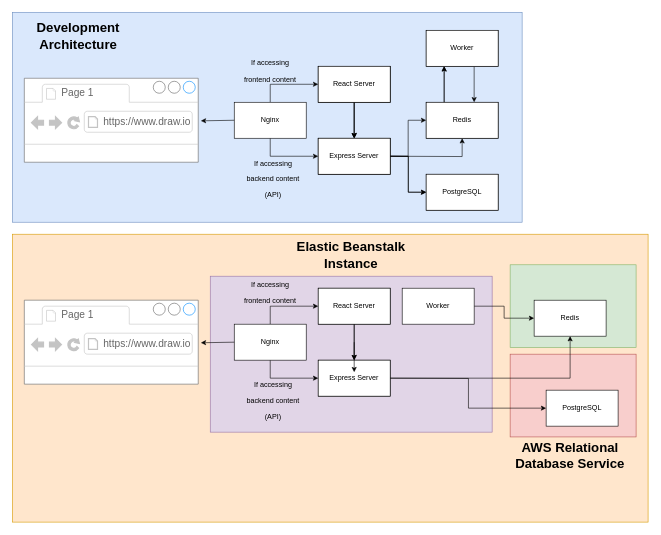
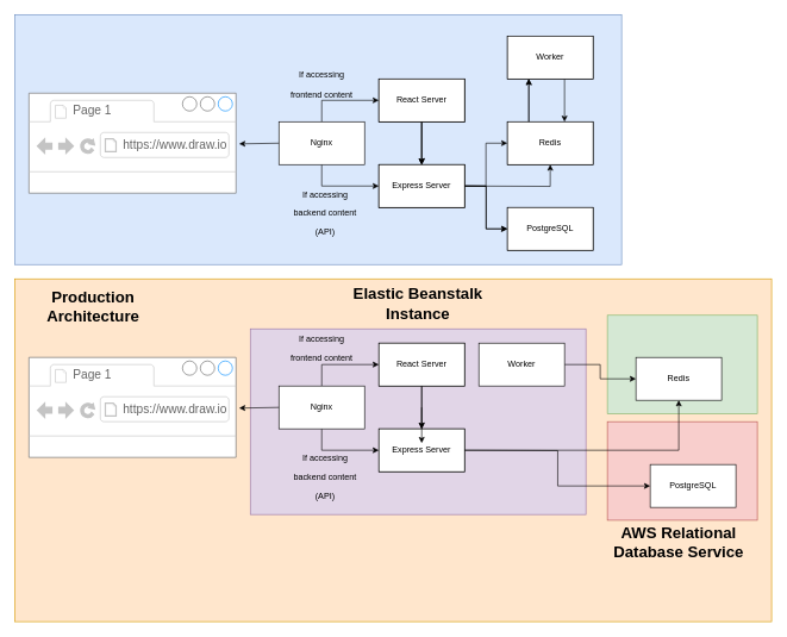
  <mxCell id="0" />
  <mxCell id="1" parent="0" />
  <mxCell id="2" value="" style="rounded=0;whiteSpace=wrap;html=1;fillColor=#ffe6cc;strokeColor=#d79b00;" vertex="1" parent="1"><mxGeometry x="20" y="390" width="1060" height="480" as="geometry" /></mxCell>
  <mxCell id="3" value="" style="rounded=0;whiteSpace=wrap;html=1;fillColor=#f8cecc;strokeColor=#b85450;" vertex="1" parent="1"><mxGeometry x="850" y="590" width="210" height="138" as="geometry" /></mxCell>
  <mxCell id="4" value="" style="rounded=0;whiteSpace=wrap;html=1;fillColor=#d5e8d4;strokeColor=#82b366;" vertex="1" parent="1"><mxGeometry x="850" y="441" width="210" height="138" as="geometry" /></mxCell>
  <mxCell id="5" value="" style="rounded=0;whiteSpace=wrap;html=1;fillColor=#e1d5e7;strokeColor=#9673a6;" vertex="1" parent="1"><mxGeometry x="350" y="460" width="470" height="260" as="geometry" /></mxCell>
  <mxCell id="6" value="" style="rounded=0;whiteSpace=wrap;html=1;fillColor=#dae8fc;strokeColor=#6c8ebf;" parent="1" vertex="1"><mxGeometry x="20" y="20" width="850" height="350" as="geometry" /></mxCell>
  <mxCell id="7" style="edgeStyle=orthogonalEdgeStyle;rounded=0;orthogonalLoop=1;jettySize=auto;html=1;entryX=0;entryY=0.5;entryDx=0;entryDy=0;exitX=0.5;exitY=1;exitDx=0;exitDy=0;" parent="1" source="9" target="17" edge="1"><mxGeometry relative="1" as="geometry" /></mxCell>
  <mxCell id="8" style="edgeStyle=orthogonalEdgeStyle;rounded=0;orthogonalLoop=1;jettySize=auto;html=1;" parent="1" source="9" target="14" edge="1"><mxGeometry relative="1" as="geometry"><Array as="points"><mxPoint x="450" y="140" /></Array></mxGeometry></mxCell>
  <mxCell id="9" value="Nginx" style="rounded=0;whiteSpace=wrap;html=1;" parent="1" vertex="1"><mxGeometry x="390" y="170" width="120" height="60" as="geometry" /></mxCell>
  <mxCell id="10" value="" style="strokeWidth=1;shadow=0;dashed=0;align=center;html=1;shape=mxgraph.mockup.containers.browserWindow;rSize=0;strokeColor=#666666;strokeColor2=#008cff;strokeColor3=#c4c4c4;mainText=,;recursiveResize=0;" parent="1" vertex="1"><mxGeometry x="40" y="130" width="290" height="140" as="geometry" /></mxCell>
  <mxCell id="11" value="Page 1" style="strokeWidth=1;shadow=0;dashed=0;align=center;html=1;shape=mxgraph.mockup.containers.anchor;fontSize=17;fontColor=#666666;align=left;" parent="10" vertex="1"><mxGeometry x="60" y="12" width="110" height="26" as="geometry" /></mxCell>
  <mxCell id="12" value="https://www.draw.io" style="strokeWidth=1;shadow=0;dashed=0;align=center;html=1;shape=mxgraph.mockup.containers.anchor;rSize=0;fontSize=17;fontColor=#666666;align=left;" parent="10" vertex="1"><mxGeometry x="130" y="60" width="250" height="26" as="geometry" /></mxCell>
  <mxCell id="13" value="" style="edgeStyle=orthogonalEdgeStyle;rounded=0;orthogonalLoop=1;jettySize=auto;html=1;entryX=0.5;entryY=0;entryDx=0;entryDy=0;" parent="1" source="14" target="17" edge="1"><mxGeometry relative="1" as="geometry" /></mxCell>
  <mxCell id="14" value="React Server" style="rounded=0;whiteSpace=wrap;html=1;" parent="1" vertex="1"><mxGeometry x="530" y="110" width="120" height="60" as="geometry" /></mxCell>
  <mxCell id="15" style="edgeStyle=orthogonalEdgeStyle;rounded=0;orthogonalLoop=1;jettySize=auto;html=1;" parent="1" source="17" target="19" edge="1"><mxGeometry relative="1" as="geometry" /></mxCell>
  <mxCell id="16" style="edgeStyle=orthogonalEdgeStyle;rounded=0;orthogonalLoop=1;jettySize=auto;html=1;entryX=0;entryY=0.5;entryDx=0;entryDy=0;" parent="1" source="17" target="22" edge="1"><mxGeometry relative="1" as="geometry" /></mxCell>
  <mxCell id="17" value="Express Server" style="rounded=0;whiteSpace=wrap;html=1;" parent="1" vertex="1"><mxGeometry x="530" y="230" width="120" height="60" as="geometry" /></mxCell>
  <mxCell id="18" style="edgeStyle=orthogonalEdgeStyle;rounded=0;orthogonalLoop=1;jettySize=auto;html=1;entryX=0.25;entryY=1;entryDx=0;entryDy=0;exitX=0.25;exitY=0;exitDx=0;exitDy=0;" parent="1" source="19" target="21" edge="1"><mxGeometry relative="1" as="geometry"><Array as="points" /></mxGeometry></mxCell>
  <mxCell id="19" value="Redis" style="rounded=0;whiteSpace=wrap;html=1;" parent="1" vertex="1"><mxGeometry x="710" y="170" width="120" height="60" as="geometry" /></mxCell>
  <mxCell id="20" style="edgeStyle=orthogonalEdgeStyle;rounded=0;orthogonalLoop=1;jettySize=auto;html=1;" parent="1" source="21" edge="1"><mxGeometry relative="1" as="geometry"><mxPoint x="790" y="170" as="targetPoint" /><Array as="points"><mxPoint x="790" y="170" /></Array></mxGeometry></mxCell>
  <mxCell id="21" value="Worker" style="rounded=0;whiteSpace=wrap;html=1;" parent="1" vertex="1"><mxGeometry x="710" y="50" width="120" height="60" as="geometry" /></mxCell>
  <mxCell id="22" value="PostgreSQL" style="rounded=0;whiteSpace=wrap;html=1;" parent="1" vertex="1"><mxGeometry x="710" y="290" width="120" height="60" as="geometry" /></mxCell>
  <mxCell id="23" value="" style="endArrow=classic;html=1;exitX=0;exitY=0.5;exitDx=0;exitDy=0;entryX=1.015;entryY=0.507;entryDx=0;entryDy=0;entryPerimeter=0;" parent="1" source="9" target="10" edge="1"><mxGeometry width="50" height="50" relative="1" as="geometry"><mxPoint x="380" y="70" as="sourcePoint" /><mxPoint x="430" y="20" as="targetPoint" /></mxGeometry></mxCell>
- <mxCell id="24" value="Development Architecture" style="text;html=1;align=center;verticalAlign=middle;whiteSpace=wrap;rounded=0;fontSize=22;fontStyle=1" parent="1" vertex="1"><mxGeometry x="40" y="40" width="180" height="40" as="geometry" /></mxCell>
  <mxCell id="25" value="&lt;font style=&quot;font-size: 12px&quot;&gt;If accessing frontend content&lt;/font&gt;" style="text;html=1;strokeColor=none;fillColor=none;align=center;verticalAlign=middle;whiteSpace=wrap;rounded=0;fontSize=22;" parent="1" vertex="1"><mxGeometry x="395" y="110" width="110" height="10" as="geometry" /></mxCell>
  <mxCell id="26" value="&lt;font style=&quot;font-size: 12px&quot;&gt;If accessing backend content&lt;br&gt;(API)&lt;br&gt;&lt;/font&gt;" style="text;html=1;strokeColor=none;fillColor=none;align=center;verticalAlign=middle;whiteSpace=wrap;rounded=0;fontSize=22;" parent="1" vertex="1"><mxGeometry x="400" y="290" width="110" height="10" as="geometry" /></mxCell>
  <mxCell id="27" value="React Server" style="rounded=0;whiteSpace=wrap;html=1;" parent="1" vertex="1"><mxGeometry x="530" y="110" width="120" height="60" as="geometry" /></mxCell>
  <mxCell id="28" value="" style="edgeStyle=orthogonalEdgeStyle;rounded=0;orthogonalLoop=1;jettySize=auto;html=1;entryX=0.5;entryY=0;entryDx=0;entryDy=0;" parent="1" source="27" target="29" edge="1"><mxGeometry relative="1" as="geometry" /></mxCell>
  <mxCell id="29" value="Express Server" style="rounded=0;whiteSpace=wrap;html=1;" parent="1" vertex="1"><mxGeometry x="530" y="230" width="120" height="60" as="geometry" /></mxCell>
  <mxCell id="30" value="React Server" style="rounded=0;whiteSpace=wrap;html=1;" parent="1" vertex="1"><mxGeometry x="530" y="110" width="120" height="60" as="geometry" /></mxCell>
  <mxCell id="31" value="" style="edgeStyle=orthogonalEdgeStyle;rounded=0;orthogonalLoop=1;jettySize=auto;html=1;entryX=0.5;entryY=0;entryDx=0;entryDy=0;" parent="1" source="30" target="32" edge="1"><mxGeometry relative="1" as="geometry" /></mxCell>
  <mxCell id="32" value="Express Server" style="rounded=0;whiteSpace=wrap;html=1;" parent="1" vertex="1"><mxGeometry x="530" y="230" width="120" height="60" as="geometry" /></mxCell>
  <mxCell id="33" style="edgeStyle=orthogonalEdgeStyle;rounded=0;orthogonalLoop=1;jettySize=auto;html=1;" parent="1" target="34" edge="1"><mxGeometry relative="1" as="geometry"><mxPoint x="650" y="260" as="sourcePoint" /></mxGeometry></mxCell>
  <mxCell id="34" value="Redis" style="rounded=0;whiteSpace=wrap;html=1;" parent="1" vertex="1"><mxGeometry x="710" y="170" width="120" height="60" as="geometry" /></mxCell>
  <mxCell id="35" style="edgeStyle=orthogonalEdgeStyle;rounded=0;orthogonalLoop=1;jettySize=auto;html=1;entryX=0;entryY=0.5;entryDx=0;entryDy=0;" parent="1" target="36" edge="1"><mxGeometry relative="1" as="geometry"><mxPoint x="650" y="260" as="sourcePoint" /></mxGeometry></mxCell>
  <mxCell id="36" value="PostgreSQL" style="rounded=0;whiteSpace=wrap;html=1;" parent="1" vertex="1"><mxGeometry x="710" y="290" width="120" height="60" as="geometry" /></mxCell>
  <mxCell id="37" value="Worker" style="rounded=0;whiteSpace=wrap;html=1;" parent="1" vertex="1"><mxGeometry x="710" y="50" width="120" height="60" as="geometry" /></mxCell>
  <mxCell id="38" style="edgeStyle=orthogonalEdgeStyle;rounded=0;orthogonalLoop=1;jettySize=auto;html=1;entryX=0.25;entryY=1;entryDx=0;entryDy=0;exitX=0.25;exitY=0;exitDx=0;exitDy=0;" parent="1" source="34" target="37" edge="1"><mxGeometry relative="1" as="geometry"><Array as="points" /></mxGeometry></mxCell>
  <mxCell id="39" style="edgeStyle=orthogonalEdgeStyle;rounded=0;orthogonalLoop=1;jettySize=auto;html=1;entryX=0;entryY=0.5;entryDx=0;entryDy=0;exitX=0.5;exitY=1;exitDx=0;exitDy=0;" edge="1" source="41" target="47" parent="1"><mxGeometry relative="1" as="geometry" /></mxCell>
  <mxCell id="40" style="edgeStyle=orthogonalEdgeStyle;rounded=0;orthogonalLoop=1;jettySize=auto;html=1;" edge="1" source="41" target="46" parent="1"><mxGeometry relative="1" as="geometry"><Array as="points"><mxPoint x="450" y="510" /></Array></mxGeometry></mxCell>
  <mxCell id="41" value="Nginx" style="rounded=0;whiteSpace=wrap;html=1;" vertex="1" parent="1"><mxGeometry x="390" y="540" width="120" height="60" as="geometry" /></mxCell>
  <mxCell id="42" value="" style="strokeWidth=1;shadow=0;dashed=0;align=center;html=1;shape=mxgraph.mockup.containers.browserWindow;rSize=0;strokeColor=#666666;strokeColor2=#008cff;strokeColor3=#c4c4c4;mainText=,;recursiveResize=0;" vertex="1" parent="1"><mxGeometry x="40" y="500" width="290" height="140" as="geometry" /></mxCell>
  <mxCell id="43" value="Page 1" style="strokeWidth=1;shadow=0;dashed=0;align=center;html=1;shape=mxgraph.mockup.containers.anchor;fontSize=17;fontColor=#666666;align=left;" vertex="1" parent="42"><mxGeometry x="60" y="12" width="110" height="26" as="geometry" /></mxCell>
  <mxCell id="44" value="https://www.draw.io" style="strokeWidth=1;shadow=0;dashed=0;align=center;html=1;shape=mxgraph.mockup.containers.anchor;rSize=0;fontSize=17;fontColor=#666666;align=left;" vertex="1" parent="42"><mxGeometry x="130" y="60" width="250" height="26" as="geometry" /></mxCell>
  <mxCell id="45" value="" style="edgeStyle=orthogonalEdgeStyle;rounded=0;orthogonalLoop=1;jettySize=auto;html=1;entryX=0.5;entryY=0;entryDx=0;entryDy=0;" edge="1" source="46" target="47" parent="1"><mxGeometry relative="1" as="geometry" /></mxCell>
  <mxCell id="46" value="React Server" style="rounded=0;whiteSpace=wrap;html=1;" vertex="1" parent="1"><mxGeometry x="530" y="480" width="120" height="60" as="geometry" /></mxCell>
  <mxCell id="47" value="Express Server" style="rounded=0;whiteSpace=wrap;html=1;" vertex="1" parent="1"><mxGeometry x="530" y="600" width="120" height="60" as="geometry" /></mxCell>
  <mxCell id="48" value="Redis" style="rounded=0;whiteSpace=wrap;html=1;" vertex="1" parent="1"><mxGeometry x="890" y="500" width="120" height="60" as="geometry" /></mxCell>
  <mxCell id="49" value="" style="endArrow=classic;html=1;exitX=0;exitY=0.5;exitDx=0;exitDy=0;entryX=1.015;entryY=0.507;entryDx=0;entryDy=0;entryPerimeter=0;" edge="1" source="41" target="42" parent="1"><mxGeometry width="50" height="50" relative="1" as="geometry"><mxPoint x="380" y="440" as="sourcePoint" /><mxPoint x="430" y="390" as="targetPoint" /></mxGeometry></mxCell>
+ <mxCell id="50" value="Production Architecture" style="text;html=1;align=center;verticalAlign=middle;whiteSpace=wrap;rounded=0;fontSize=22;fontStyle=1" vertex="1" parent="1"><mxGeometry x="40" y="410" width="180" height="40" as="geometry" /></mxCell>
  <mxCell id="51" value="&lt;font style=&quot;font-size: 12px&quot;&gt;If accessing frontend content&lt;/font&gt;" style="text;html=1;strokeColor=none;fillColor=none;align=center;verticalAlign=middle;whiteSpace=wrap;rounded=0;fontSize=22;" vertex="1" parent="1"><mxGeometry x="395" y="480" width="110" height="10" as="geometry" /></mxCell>
  <mxCell id="52" value="&lt;font style=&quot;font-size: 12px&quot;&gt;If accessing backend content&lt;br&gt;(API)&lt;br&gt;&lt;/font&gt;" style="text;html=1;strokeColor=none;fillColor=none;align=center;verticalAlign=middle;whiteSpace=wrap;rounded=0;fontSize=22;" vertex="1" parent="1"><mxGeometry x="400" y="660" width="110" height="10" as="geometry" /></mxCell>
  <mxCell id="53" value="React Server" style="rounded=0;whiteSpace=wrap;html=1;" vertex="1" parent="1"><mxGeometry x="530" y="480" width="120" height="60" as="geometry" /></mxCell>
  <mxCell id="54" value="" style="edgeStyle=orthogonalEdgeStyle;rounded=0;orthogonalLoop=1;jettySize=auto;html=1;entryX=0.5;entryY=0;entryDx=0;entryDy=0;" edge="1" source="53" target="56" parent="1"><mxGeometry relative="1" as="geometry" /></mxCell>
  <mxCell id="55" style="edgeStyle=orthogonalEdgeStyle;rounded=0;orthogonalLoop=1;jettySize=auto;html=1;" edge="1" parent="1" source="56" target="48"><mxGeometry relative="1" as="geometry" /></mxCell>
  <mxCell id="56" value="Express Server" style="rounded=0;whiteSpace=wrap;html=1;" vertex="1" parent="1"><mxGeometry x="530" y="600" width="120" height="60" as="geometry" /></mxCell>
  <mxCell id="57" value="" style="edgeStyle=orthogonalEdgeStyle;rounded=0;orthogonalLoop=1;jettySize=auto;html=1;entryX=0.5;entryY=0;entryDx=0;entryDy=0;" edge="1" parent="1"><mxGeometry relative="1" as="geometry"><mxPoint x="590" y="570" as="sourcePoint" /><mxPoint x="590" y="620" as="targetPoint" /></mxGeometry></mxCell>
  <mxCell id="58" style="edgeStyle=orthogonalEdgeStyle;rounded=0;orthogonalLoop=1;jettySize=auto;html=1;entryX=0;entryY=0.5;entryDx=0;entryDy=0;" edge="1" target="59" parent="1"><mxGeometry relative="1" as="geometry"><mxPoint x="650" y="630" as="sourcePoint" /></mxGeometry></mxCell>
  <mxCell id="59" value="PostgreSQL" style="rounded=0;whiteSpace=wrap;html=1;" vertex="1" parent="1"><mxGeometry x="910" y="650" width="120" height="60" as="geometry" /></mxCell>
  <mxCell id="60" style="edgeStyle=orthogonalEdgeStyle;rounded=0;orthogonalLoop=1;jettySize=auto;html=1;entryX=0;entryY=0.5;entryDx=0;entryDy=0;" edge="1" parent="1" source="61" target="48"><mxGeometry relative="1" as="geometry" /></mxCell>
  <mxCell id="61" value="Worker" style="rounded=0;whiteSpace=wrap;html=1;" vertex="1" parent="1"><mxGeometry x="670" y="480" width="120" height="60" as="geometry" /></mxCell>
  <mxCell id="62" value="Elastic Beanstalk Instance" style="text;html=1;align=center;verticalAlign=middle;whiteSpace=wrap;rounded=0;fontSize=22;fontStyle=1" vertex="1" parent="1"><mxGeometry x="465" y="405" width="240" height="40" as="geometry" /></mxCell>
  <mxCell id="63" value="AWS Relational Database Service" style="text;html=1;align=center;verticalAlign=middle;whiteSpace=wrap;rounded=0;fontSize=22;fontStyle=1" vertex="1" parent="1"><mxGeometry x="830" y="740" width="240" height="40" as="geometry" /></mxCell>
